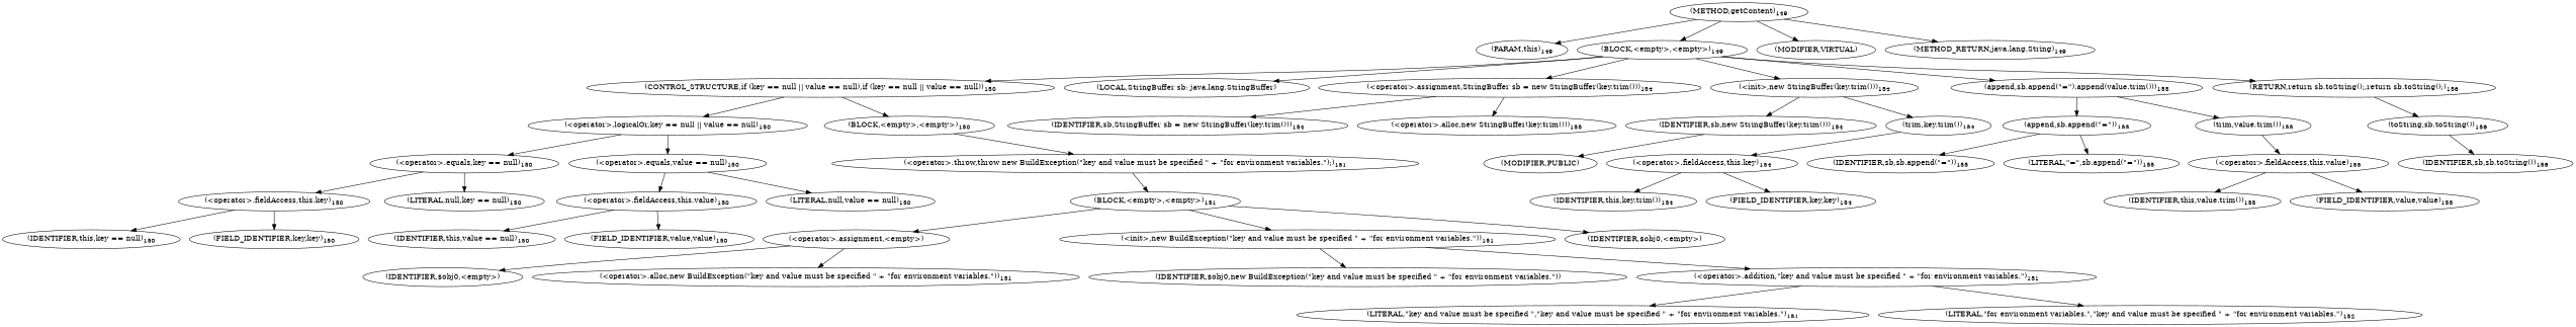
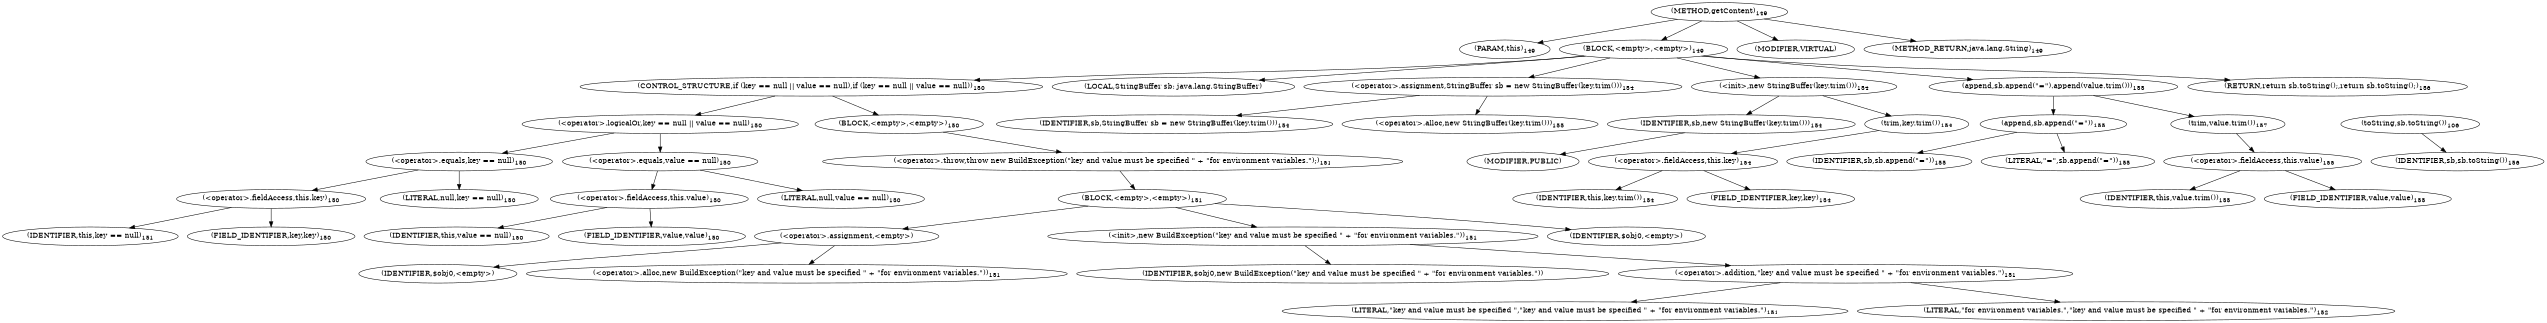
  digraph {
    n1 [label=<(METHOD,getContent)<SUB>149</SUB>>]
    n2 [label=<(PARAM,this)<SUB>149</SUB>>]
    n3 [label=<(BLOCK,&lt;empty&gt;,&lt;empty&gt;)<SUB>149</SUB>>]
    n4 [label=<(MODIFIER,VIRTUAL)>]
    n5 [label=<(METHOD_RETURN,java.lang.String)<SUB>149</SUB>>]
    n6 [label=<(CONTROL_STRUCTURE,if (key == null || value == null),if (key == null || value == null))<SUB>150</SUB>>]
    n7 [label=<(LOCAL,StringBuffer sb: java.lang.StringBuffer)>]
    n8 [label=<(&lt;operator&gt;.assignment,StringBuffer sb = new StringBuffer(key.trim()))<SUB>154</SUB>>]
    n9 [label=<(&lt;init&gt;,new StringBuffer(key.trim()))<SUB>154</SUB>>]
    n10 [label=<(append,sb.append(&quot;=&quot;).append(value.trim()))<SUB>155</SUB>>]
    n11 [label=<(RETURN,return sb.toString();,return sb.toString();)<SUB>156</SUB>>]
    n12 [label=<(MODIFIER,PUBLIC)>]
    n13 [label=<(&lt;operator&gt;.logicalOr,key == null || value == null)<SUB>150</SUB>>]
    n14 [label=<(BLOCK,&lt;empty&gt;,&lt;empty&gt;)<SUB>150</SUB>>]
    n15 [label=<(IDENTIFIER,sb,StringBuffer sb = new StringBuffer(key.trim()))<SUB>154</SUB>>]
    n16 [label=<(&lt;operator&gt;.alloc,new StringBuffer(key.trim()))<SUB>155</SUB>>]
    n17 [label=<(IDENTIFIER,sb,new StringBuffer(key.trim()))<SUB>154</SUB>>]
    n18 [label=<(trim,key.trim())<SUB>154</SUB>>]
    n19 [label=<(append,sb.append(&quot;=&quot;))<SUB>155</SUB>>]
-   n20 [label=<(trim,value.trim())<SUB>155</SUB>>]
-   n21 [label=<(toString,sb.toString())<SUB>156</SUB>>]
+   n20 [label=<(trim,value.trim())<SUB>157</SUB>>]
+   n21 [label=<(toString,sb.toString())<SUB>106</SUB>>]
    n22 [label=<(&lt;operator&gt;.equals,key == null)<SUB>150</SUB>>]
    n23 [label=<(&lt;operator&gt;.equals,value == null)<SUB>150</SUB>>]
    n24 [label=<(&lt;operator&gt;.throw,throw new BuildException(&quot;key and value must be specified &quot; + &quot;for environment variables.&quot;);)<SUB>151</SUB>>]
    n25 [label=<(&lt;operator&gt;.fieldAccess,this.key)<SUB>150</SUB>>]
    n26 [label=<(LITERAL,null,key == null)<SUB>150</SUB>>]
    n27 [label=<(&lt;operator&gt;.fieldAccess,this.value)<SUB>150</SUB>>]
    n28 [label=<(LITERAL,null,value == null)<SUB>150</SUB>>]
-   n29 [label=<(IDENTIFIER,this,key == null)<SUB>150</SUB>>]
+   n29 [label=<(IDENTIFIER,this,key == null)<SUB>151</SUB>>]
    n30 [label=<(FIELD_IDENTIFIER,key,key)<SUB>150</SUB>>]
    n31 [label=<(IDENTIFIER,this,value == null)<SUB>150</SUB>>]
    n32 [label=<(FIELD_IDENTIFIER,value,value)<SUB>150</SUB>>]
    n33 [label=<(BLOCK,&lt;empty&gt;,&lt;empty&gt;)<SUB>151</SUB>>]
    n34 [label=<(&lt;operator&gt;.assignment,&lt;empty&gt;)>]
    n35 [label=<(&lt;init&gt;,new BuildException(&quot;key and value must be specified &quot; + &quot;for environment variables.&quot;))<SUB>151</SUB>>]
    n36 [label=<(IDENTIFIER,$obj0,&lt;empty&gt;)>]
    n37 [label=<(IDENTIFIER,$obj0,&lt;empty&gt;)>]
    n38 [label=<(&lt;operator&gt;.alloc,new BuildException(&quot;key and value must be specified &quot; + &quot;for environment variables.&quot;))<SUB>151</SUB>>]
    n39 [label=<(IDENTIFIER,$obj0,new BuildException(&quot;key and value must be specified &quot; + &quot;for environment variables.&quot;))>]
    n40 [label=<(&lt;operator&gt;.addition,&quot;key and value must be specified &quot; + &quot;for environment variables.&quot;)<SUB>151</SUB>>]
    n41 [label=<(LITERAL,&quot;key and value must be specified &quot;,&quot;key and value must be specified &quot; + &quot;for environment variables.&quot;)<SUB>151</SUB>>]
    n42 [label=<(LITERAL,&quot;for environment variables.&quot;,&quot;key and value must be specified &quot; + &quot;for environment variables.&quot;)<SUB>152</SUB>>]
    n43 [label=<(&lt;operator&gt;.fieldAccess,this.key)<SUB>154</SUB>>]
    n44 [label=<(IDENTIFIER,this,key.trim())<SUB>154</SUB>>]
    n45 [label=<(FIELD_IDENTIFIER,key,key)<SUB>154</SUB>>]
    n46 [label=<(IDENTIFIER,sb,sb.append(&quot;=&quot;))<SUB>155</SUB>>]
    n47 [label=<(LITERAL,&quot;=&quot;,sb.append(&quot;=&quot;))<SUB>155</SUB>>]
    n48 [label=<(&lt;operator&gt;.fieldAccess,this.value)<SUB>155</SUB>>]
    n49 [label=<(IDENTIFIER,this,value.trim())<SUB>155</SUB>>]
    n50 [label=<(FIELD_IDENTIFIER,value,value)<SUB>155</SUB>>]
    n51 [label=<(IDENTIFIER,sb,sb.toString())<SUB>156</SUB>>]
    n1 -> n2
    n1 -> n3
    n1 -> n4
    n1 -> n5
    n3 -> n6
    n3 -> n7
    n3 -> n8
    n3 -> n9
    n3 -> n10
    n3 -> n11
    n6 -> n13
    n6 -> n14
    n8 -> n15
    n8 -> n16
    n9 -> n17
    n9 -> n18
    n10 -> n19
    n10 -> n20
-   n11 -> n21
    n13 -> n22
    n13 -> n23
    n14 -> n24
    n17 -> n12
    n18 -> n43
    n19 -> n46
    n19 -> n47
    n20 -> n48
    n21 -> n51
    n22 -> n25
    n22 -> n26
    n23 -> n27
    n23 -> n28
    n24 -> n33
    n25 -> n29
    n25 -> n30
    n27 -> n31
    n27 -> n32
    n33 -> n34
    n33 -> n35
    n33 -> n36
    n34 -> n37
    n34 -> n38
    n35 -> n39
    n35 -> n40
    n40 -> n41
    n40 -> n42
    n43 -> n44
    n43 -> n45
    n48 -> n49
    n48 -> n50
  }
